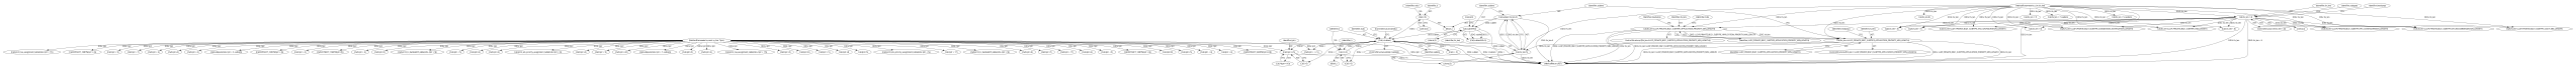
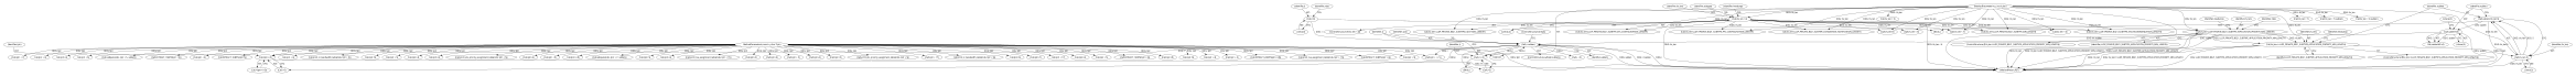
  digraph {
    fontname="Open Sans"
    node [fontname="Open Sans"]
    edge [fontname="Open Sans"]
    n1 [label="(Call,tptr+i+5)"]
    n2 [label="(MethodReturn,RET)"]
    n3 [label="(Call,i+5)"]
    n4 [label="(Call,*(tptr+i+5))"]
    n5 [label="(MethodParameterIn,const u_char *tptr)"]
    n6 [label="(Call,print_tsa_assignment_table(ndo, tptr + 17))"]
    n7 [label="(Call,EXTRACT_16BITS(tptr + 4))"]
    n8 [label="(Call,tptr + 9)"]
    n9 [label="(Call,tptr + 7)"]
    n10 [label="(Call,tptr + 4)"]
    n11 [label="(Call,tptr+4)"]
    n12 [label="(Call,tptr + 6)"]
    n13 [label="(Call,safeputs(ndo, tptr + 5, sublen))"]
    n14 [label="(Call,EXTRACT_16BITS(tptr + 4))"]
    n15 [label="(Call,tptr + 4)"]
    n16 [label="(Call,EXTRACT_16BITS(tptr+5))"]
    n17 [label="(Call,tptr + 4)"]
    n18 [label="(Call,print_tc_bandwidth_table(ndo, tptr + 9))"]
    n19 [label="(Call,tptr + 5)"]
    n20 [label="(Call,tptr+4)"]
    n21 [label="(Call,tptr+4)"]
    n22 [label="(Call,print_ets_priority_assignment_table(ndo, tptr + 5))"]
    n23 [label="(Call,tptr+4)"]
    n24 [label="(Call,tptr + 9)"]
    n25 [label="(Call,tptr+i+8)"]
    n26 [label="(Call,safeputs(ndo, tptr + 7, sublen))"]
    n27 [label="(Call,tptr+5)"]
    n28 [label="(Call,tptr+4)"]
    n29 [label="(Call,print_tsa_assignment_table(ndo, tptr + 17))"]
    n30 [label="(Call,tptr+3)"]
    n31 [label="(Call,tptr+6)"]
    n32 [label="(Call,tptr + 5)"]
    n33 [label="(Call,tptr+4)"]
    n34 [label="(Call,tptr+5)"]
    n35 [label="(Call,print_ets_priority_assignment_table(ndo, tptr + 5))"]
    n36 [label="(Call,tptr + 17)"]
    n37 [label="(Call,print_tc_bandwidth_table(ndo, tptr + 9))"]
    n38 [label="(Call,tptr+6)"]
    n39 [label="(Call,tptr+7)"]
    n40 [label="(Call,tptr + 17)"]
    n41 [label="(Call,tptr+4)"]
    n42 [label="(Call,tptr + 5)"]
    n43 [label="(Call,EXTRACT_16BITS(tptr + 6))"]
    n44 [label="(Call,tptr+8)"]
    n45 [label="(Call,tptr+5)"]
    n46 [label="(Call,tptr + 4)"]
    n47 [label="(Call,tptr + 4)"]
    n48 [label="(Call,EXTRACT_24BITS(tptr+i+8))"]
    n49 [label="(Call,tptr + i + 5)"]
    n50 [label="(Call,tptr+5)"]
+   1000107
    n52 [label="(Call,i<sublen)"]
    n53 [label="(Call,i=i+3)"]
    n54 [label="(Identifier,sublen)"]
    n55 [label="(ControlStructure,while(i<sublen))"]
    n56 [label="(Call,i + 5)"]
    n57 [label="(Call,i+3)"]
    n58 [label="(Block,)"]
    n59 [label="(Call,i=0)"]
    n60 [label="(Block,)"]
    n61 [label="(Literal,0)"]
    n62 [label="(Call,sublen%3)"]
    n63 [label="(Call,sublen%3!=0)"]
    n64 [label="(Literal,3)"]
    n65 [label="(Call,sublen=tlv_len-5)"]
    n66 [label="(Call,tlv_len-5)"]
    n67 [label="(Literal,5)"]
    n68 [label="(Call,tlv_len<=LLDP_PRIVATE_8021_SUBTYPE_APPLICATION_PRIORITY_MIN_LENGTH)"]
    n69 [label="(Identifier,LLDP_PRIVATE_8021_SUBTYPE_APPLICATION_PRIORITY_MIN_LENGTH)"]
    n70 [label="(ControlStructure,if(tlv_len<=LLDP_PRIVATE_8021_SUBTYPE_APPLICATION_PRIORITY_MIN_LENGTH))"]
    n71 [label="(Call,tlv_len<LLDP_PRIVATE_8021_SUBTYPE_APPLICATION_PRIORITY_MIN_LENGTH)"]
    n72 [label="(ControlStructure,if(tlv_len<LLDP_PRIVATE_8021_SUBTYPE_APPLICATION_PRIORITY_MIN_LENGTH))"]
    n73 [label="(Identifier,LLDP_PRIVATE_8021_SUBTYPE_APPLICATION_PRIORITY_MIN_LENGTH)"]
    n74 [label="(Call,tlv_len < 4)"]
    n75 [label="(Call,tlv_len < 6)"]
    n76 [label="(Call,tlv_len < 5)"]
    n77 [label="(Call,tlv_len<LLDP_PRIVATE_8021_SUBTYPE_ETS_CONFIGURATION_LENGTH)"]
    n78 [label="(ControlStructure,if (tlv_len < 4))"]
    n79 [label="(Literal,4)"]
    n80 [label="(Call,tlv_len<LLDP_PRIVATE_8021_SUBTYPE_ETS_RECOMMENDATION_LENGTH)"]
    n81 [label="(Call,tlv_len < 7)"]
    n82 [label="(Call,tlv_len<LLDP_PRIVATE_8021_SUBTYPE_CONGESTION_NOTIFICATION_LENGTH)"]
    n83 [label="(Call,tlv_len<LLDP_PRIVATE_8021_SUBTYPE_EVB_LENGTH)"]
    n84 [label="(Call,tlv_len<LLDP_PRIVATE_8021_SUBTYPE_CDCP_MIN_LENGTH)"]
    n85 [label="(Call,tlv_len<LLDP_PRIVATE_8021_SUBTYPE_PFC_CONFIGURATION_LENGTH)"]
    n86 [label="(Call,tlv_len < 6)"]
    n87 [label="(MethodParameterIn,u_int tlv_len)"]
    n88 [label="(Call,tlv_len-8)"]
    n89 [label="(Call,tlv_len < 7)"]
    n90 [label="(Call,tlv_len < 7+sublen)"]
    n91 [label="(Call,tlv_len < 5+sublen)"]
    n92 [label="(Identifier,subtype)"]
    n93 [label="(Identifier,tlv_len)"]
    n94 [label="(Identifier,ndo)"]
    n95 [label="(Identifier,tval)"]
    n96 [label="(Identifier,hexdump)"]
    n97 [label="(Identifier,hexdump)"]
    n98 [label="(Identifier,ndo)"]
    n99 [label="(Identifier,hexdump)"]
    n100 [label="(Identifier,sublen)"]
    n101 [label="(Identifier,tptr)"]
    n102 [label="(Identifier,sublen)"]
    n103 [label="(ControlStructure,break;)"]
    n104 [label="(Identifier,i)"]
    n105 [label="(Identifier,tlv_len)"]
    n106 [label="(Identifier,tlv_len)"]
    n107 [label="(Literal,0)"]
    n108 [label="(Identifier,i)"]
    n109 [label="(Identifier,tlv_len)"]
    n110 [label="(Identifier,i)"]
    n1 -> n2 [label="DDG: i+5"]
    n1 -> n3 [label="CFG: "]
    n1 -> n4 [label="AST: "]
    n3 -> n1 [label="AST: "]
    n4 -> n1 [label="CFG: "]
    n5 -> n1 [label="DDG: tptr"]
    n5 -> n2 [label="DDG: tptr"]
    n5 -> n6 [label="DDG: tptr"]
    n5 -> n7 [label="DDG: tptr"]
    n5 -> n8 [label="DDG: tptr"]
    n5 -> n9 [label="DDG: tptr"]
    n5 -> n10 [label="DDG: tptr"]
    n5 -> n11 [label="DDG: tptr"]
    n5 -> n12 [label="DDG: tptr"]
    n5 -> n13 [label="DDG: tptr"]
    n5 -> n14 [label="DDG: tptr"]
    n5 -> n15 [label="DDG: tptr"]
    n5 -> n16 [label="DDG: tptr"]
    n5 -> n17 [label="DDG: tptr"]
    n5 -> n18 [label="DDG: tptr"]
    n5 -> n19 [label="DDG: tptr"]
    n5 -> n20 [label="DDG: tptr"]
    n5 -> n21 [label="DDG: tptr"]
    n5 -> n22 [label="DDG: tptr"]
    n5 -> n23 [label="DDG: tptr"]
    n5 -> n24 [label="DDG: tptr"]
    n5 -> n25 [label="DDG: tptr"]
    n5 -> n26 [label="DDG: tptr"]
    n5 -> n27 [label="DDG: tptr"]
    n5 -> n28 [label="DDG: tptr"]
    n5 -> n29 [label="DDG: tptr"]
    n5 -> n30 [label="DDG: tptr"]
    n5 -> n31 [label="DDG: tptr"]
    n5 -> n32 [label="DDG: tptr"]
    n5 -> n33 [label="DDG: tptr"]
    n5 -> n34 [label="DDG: tptr"]
    n5 -> n35 [label="DDG: tptr"]
    n5 -> n36 [label="DDG: tptr"]
    n5 -> n37 [label="DDG: tptr"]
    n5 -> n38 [label="DDG: tptr"]
    n5 -> n39 [label="DDG: tptr"]
    n5 -> n40 [label="DDG: tptr"]
    n5 -> n41 [label="DDG: tptr"]
    n5 -> n42 [label="DDG: tptr"]
    n5 -> n43 [label="DDG: tptr"]
    n5 -> n44 [label="DDG: tptr"]
    n5 -> n45 [label="DDG: tptr"]
    n5 -> n46 [label="DDG: tptr"]
    n5 -> n47 [label="DDG: tptr"]
    n5 -> n48 [label="DDG: tptr"]
    n5 -> n49 [label="DDG: tptr"]
    n5 -> n50 [label="DDG: tptr"]
+   n5 -> 1000107 [label="AST: "]
    n52 -> n1 [label="DDG: i"]
    n52 -> n2 [label="DDG: sublen"]
    n52 -> n2 [label="DDG: i<sublen"]
    n52 -> n2 [label="DDG: i"]
    n52 -> n3 [label="DDG: i"]
    n52 -> n49 [label="DDG: i"]
    n52 -> n53 [label="DDG: i"]
    n52 -> n54 [label="CFG: "]
    n52 -> n55 [label="AST: "]
    n52 -> n56 [label="DDG: i"]
    n52 -> n57 [label="DDG: i"]
    n53 -> n52 [label="DDG: i"]
    n53 -> n57 [label="CFG: "]
    n53 -> n58 [label="AST: "]
    n54 -> n52 [label="AST: "]
    n57 -> n53 [label="AST: "]
    n59 -> n52 [label="DDG: i"]
    n59 -> n60 [label="AST: "]
    n59 -> n61 [label="CFG: "]
    n61 -> n59 [label="AST: "]
    n62 -> n2 [label="DDG: sublen"]
    n62 -> n52 [label="DDG: sublen"]
    n62 -> n63 [label="AST: "]
    n62 -> n63 [label="DDG: sublen"]
    n62 -> n63 [label="DDG: 3"]
    n62 -> n64 [label="CFG: "]
    n64 -> n62 [label="AST: "]
    n65 -> n2 [label="DDG: tlv_len-5"]
    n65 -> n60 [label="AST: "]
    n65 -> n62 [label="DDG: sublen"]
    n65 -> n66 [label="CFG: "]
    n66 -> n2 [label="DDG: tlv_len"]
    n66 -> n65 [label="AST: "]
    n66 -> n65 [label="DDG: tlv_len"]
    n66 -> n65 [label="DDG: 5"]
    n66 -> n67 [label="CFG: "]
    n67 -> n66 [label="AST: "]
    n68 -> n2 [label="DDG: LLDP_PRIVATE_8021_SUBTYPE_APPLICATION_PRIORITY_MIN_LENGTH"]
    n68 -> n2 [label="DDG: tlv_len"]
    n68 -> n2 [label="DDG: tlv_len<=LLDP_PRIVATE_8021_SUBTYPE_APPLICATION_PRIORITY_MIN_LENGTH"]
    n68 -> n66 [label="DDG: tlv_len"]
    n68 -> n69 [label="CFG: "]
    n68 -> n70 [label="AST: "]
    n69 -> n68 [label="AST: "]
    n71 -> n2 [label="DDG: tlv_len<LLDP_PRIVATE_8021_SUBTYPE_APPLICATION_PRIORITY_MIN_LENGTH"]
    n71 -> n2 [label="DDG: LLDP_PRIVATE_8021_SUBTYPE_APPLICATION_PRIORITY_MIN_LENGTH"]
    n71 -> n2 [label="DDG: tlv_len"]
    n71 -> n68 [label="DDG: tlv_len"]
    n71 -> n68 [label="DDG: LLDP_PRIVATE_8021_SUBTYPE_APPLICATION_PRIORITY_MIN_LENGTH"]
    n71 -> n72 [label="AST: "]
    n71 -> n73 [label="CFG: "]
    n73 -> n71 [label="AST: "]
    n74 -> n2 [label="DDG: tlv_len < 4"]
    n74 -> n2 [label="DDG: tlv_len"]
    n74 -> n71 [label="DDG: tlv_len"]
    n74 -> n75 [label="DDG: tlv_len"]
-   n74 -> n76 [label="DDG: tlv_len"]
+   n74 -> n88 [label="DDG: tlv_len"]
    n74 -> n77 [label="DDG: tlv_len"]
    n74 -> n78 [label="AST: "]
    n74 -> n79 [label="CFG: "]
    n74 -> n80 [label="DDG: tlv_len"]
    n74 -> n81 [label="DDG: tlv_len"]
    n74 -> n82 [label="DDG: tlv_len"]
    n74 -> n83 [label="DDG: tlv_len"]
    n74 -> n84 [label="DDG: tlv_len"]
    n74 -> n85 [label="DDG: tlv_len"]
    n74 -> n86 [label="DDG: tlv_len"]
    n79 -> n74 [label="AST: "]
-   n87 -> n2 [label="DDG: tlv_len"]
+   n87 -> n2 [label="DDG: tlv_sublen"]
+   n87 -> 1000107 [label="AST: "]
    n87 -> n66 [label="DDG: tlv_len"]
    n87 -> n68 [label="DDG: tlv_len"]
    n87 -> n71 [label="DDG: tlv_len"]
    n87 -> n74 [label="DDG: tlv_len"]
    n87 -> n75 [label="DDG: tlv_len"]
    n87 -> n76 [label="DDG: tlv_len"]
    n87 -> n77 [label="DDG: tlv_len"]
    n87 -> n80 [label="DDG: tlv_len"]
    n87 -> n81 [label="DDG: tlv_len"]
    n87 -> n82 [label="DDG: tlv_len"]
    n87 -> n83 [label="DDG: tlv_len"]
    n87 -> n84 [label="DDG: tlv_len"]
    n87 -> n85 [label="DDG: tlv_len"]
    n87 -> n86 [label="DDG: tlv_len"]
    n87 -> n88 [label="DDG: tlv_len"]
    n87 -> n89 [label="DDG: tlv_len"]
    n87 -> n90 [label="DDG: tlv_len"]
    n87 -> n91 [label="DDG: tlv_len"]
    n92 -> n74 [label="CFG: "]
    n93 -> n68 [label="AST: "]
    n94 -> n71 [label="CFG: "]
    n95 -> n52 [label="CFG: "]
    n96 -> n68 [label="CFG: "]
    n97 -> n71 [label="CFG: "]
    n98 -> n59 [label="CFG: "]
    n99 -> n74 [label="CFG: "]
    n100 -> n65 [label="AST: "]
    n100 -> n68 [label="CFG: "]
    n101 -> n1 [label="AST: "]
    n102 -> n62 [label="AST: "]
    n102 -> n65 [label="CFG: "]
    n103 -> n52 [label="CFG: "]
    n104 -> n52 [label="AST: "]
    n104 -> n53 [label="CFG: "]
    n105 -> n66 [label="AST: "]
    n106 -> n71 [label="AST: "]
    n107 -> n62 [label="CFG: "]
    n108 -> n53 [label="AST: "]
    n109 -> n74 [label="AST: "]
    n110 -> n59 [label="AST: "]
  }
